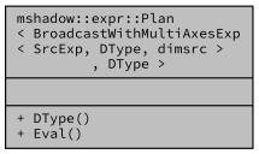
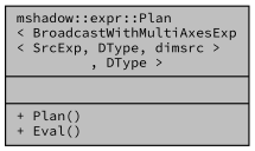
  digraph {
    fontname="Source Code Pro"
-   n1 [color=black fillcolor=grey75 fontcolor=black fontname="Source Code Pro" fontsize=10 height=0.2 label="{mshadow::expr::Plan\l\< BroadcastWithMultiAxesExp\l\< SrcExp, DType, dimsrc \>\l, DType \>\n||+ DType()\l+ Eval()\l}" shape=record style=filled width=0.4]
+   n1 [color=black fillcolor=grey75 fontcolor=black fontname="Source Code Pro" fontsize=10 height=0.2 label="{mshadow::expr::Plan\l\< BroadcastWithMultiAxesExp\l\< SrcExp, DType, dimsrc \>\l, DType \>\n||+ Plan()\l+ Eval()\l}" shape=record style=filled width=0.4]
  }
